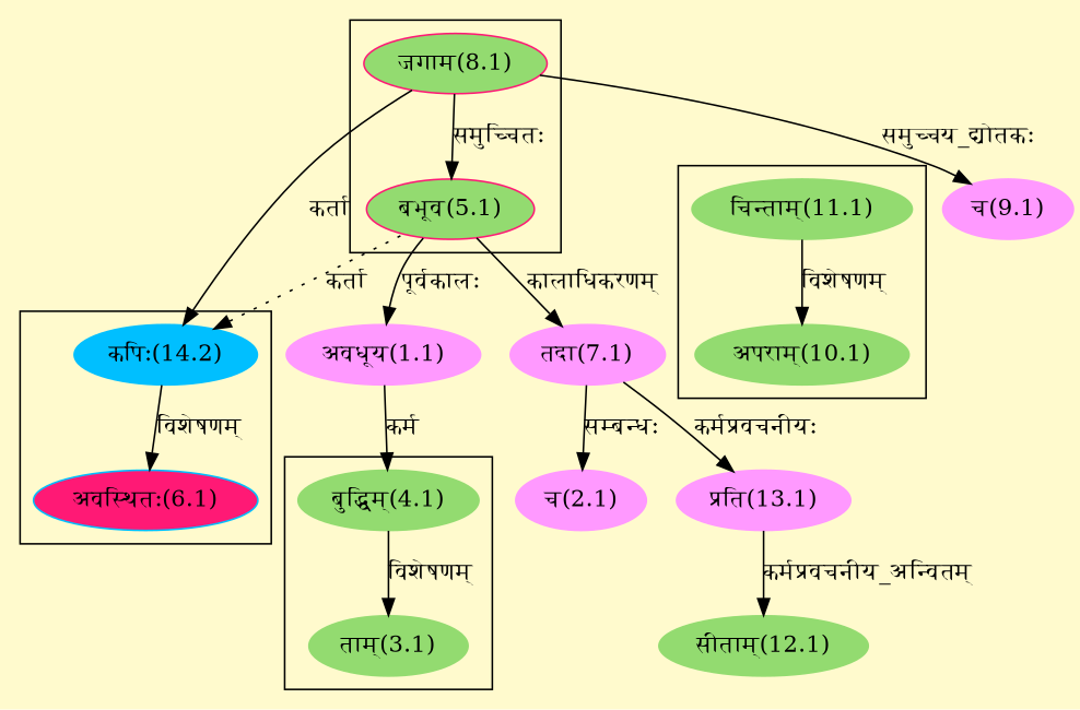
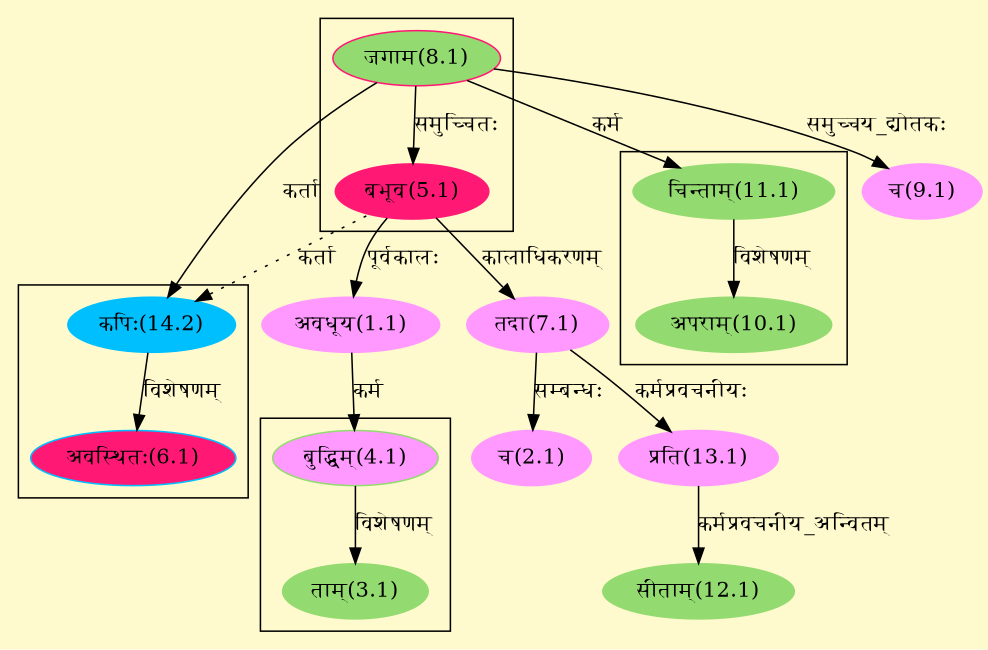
  digraph {
    bgcolor=lemonchiffon1
    compound=true
    rankdir=BT
    node [color="#93DB70" style=filled]
    edge [dir=back]
    n1 [label="ताम्(3.1)"]
-   n2 [label="बुद्धिम्(4.1)"]
-   n3 [color="#FF1975" label="बभूव(5.1)" fillcolor="#93DB70"]
+   n2 [label="बुद्धिम्(4.1)" fillcolor="#FF99FF"]
+   n3 [color="#FF1975" label="बभूव(5.1)"]
    n4 [color="#FF1975" fillcolor="#93DB70" label="जगाम(8.1)"]
    n5 [color="#00BFFF" fillcolor="#FF1975" label="अवस्थितः(6.1)"]
    n6 [color="#00BFFF" label="कपिः(14.2)"]
    n7 [label="अपराम्(10.1)"]
    n8 [label="चिन्ताम्(11.1)"]
    n9 [color="#FF99FF" label="अवधूय(1.1)"]
    n10 [color="#FF99FF" label="च(2.1)"]
    n11 [color="#FF99FF" label="तदा(7.1)"]
    n12 [color="#FF99FF" label="च(9.1)"]
    n13 [label="सीताम्(12.1)"]
    n14 [color="#FF99FF" label="प्रति(13.1)"]
    subgraph cluster_1 {
      n1
      n2
    }
    subgraph cluster_2 {
      n3
      n4
    }
    subgraph cluster_3 {
      n5
      n6
    }
    subgraph cluster_4 {
      n7
      n8
    }
    n1 -> n2 [label="विशेषणम्"]
    n2 -> n9 [label="कर्म"]
    n3 -> n4 [label="समुच्चितः"]
    n5 -> n6 [label="विशेषणम्"]
    n6 -> n3 [label="कर्ता" style=dotted]
    n6 -> n4 [label="कर्ता"]
    n7 -> n8 [label="विशेषणम्"]
+   n8 -> n4 [label="कर्म"]
    n9 -> n3 [label="पूर्वकालः"]
    n10 -> n11 [label="सम्बन्धः"]
    n11 -> n3 [label="कालाधिकरणम्"]
    n12 -> n4 [label="समुच्चय_द्योतकः"]
    n13 -> n14 [label="कर्मप्रवचनीय_अन्वितम्"]
    n14 -> n11 [label="कर्मप्रवचनीयः"]
  }
